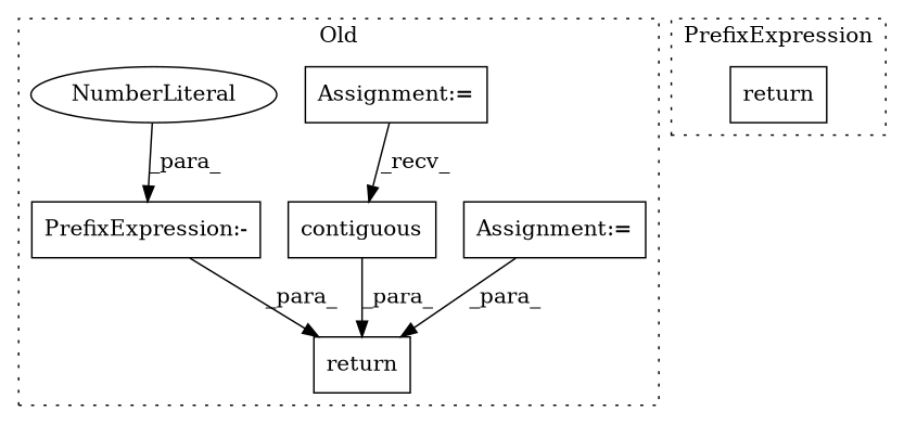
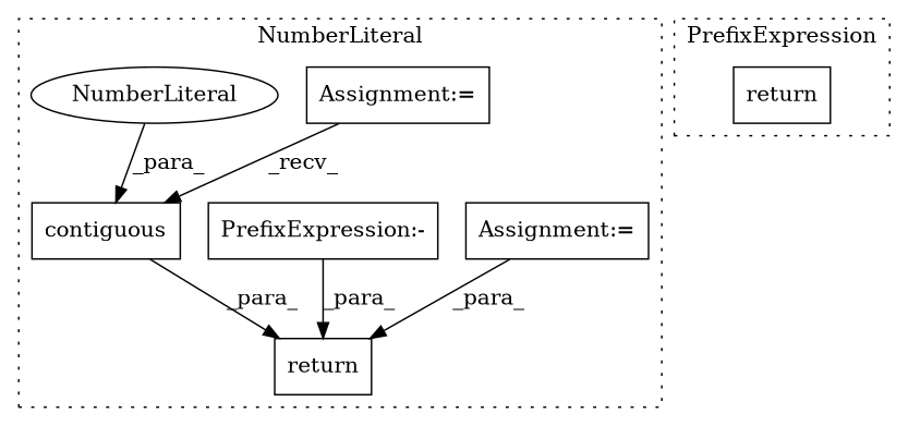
  digraph {
    node [a=41 l=1 shape=box]
    n1 [a=32 l=12 label=contiguous s=7078]
    n2 [l=7 label=return s=7210]
    n3 [a=7 label="Assignment:=" s=6865]
    n4 [a=7 label="Assignment:=" s=7016]
    n5 [a=38 label="PrefixExpression:-" s=7136]
    n6 [a=34 label=NumberLiteral s=7137 shape=ellipse]
    n7 [l=7 label=return s=7400]
    subgraph cluster_1 {
-     label=Old
+     label=NumberLiteral
      style=dotted
      n1
      n2
      n3
      n4
      n5
      n6
    }
    subgraph cluster_2 {
      label=PrefixExpression
      style=dotted
      n7
    }
    n1 -> n2 [label=_para_]
    n3 -> n2 [label=_para_]
    n4 -> n1 [label=_recv_]
    n5 -> n2 [label=_para_]
-   n6 -> n5 [label=_para_]
+   n6 -> n1 [label=_para_]
  }
